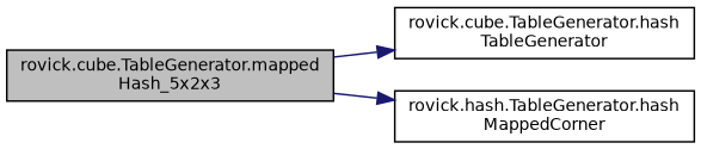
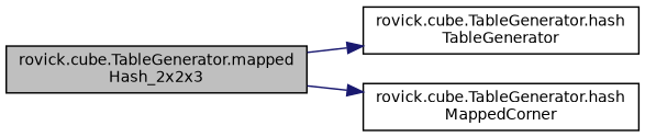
  digraph {
    rankdir=LR
    node [color=black fillcolor=white fontname=Helvetica fontsize=10 shape=record style=filled]
    edge [color=midnightblue fontname=Helvetica fontsize=10 labelfontname=Helvetica labelfontsize=10 style=solid]
-   n1 [fillcolor=grey75 fontcolor=black height=0.2 label="rovick.cube.TableGenerator.mapped\lHash_5x2x3" width=0.4]
+   n1 [fillcolor=grey75 fontcolor=black height=0.2 label="rovick.cube.TableGenerator.mapped\lHash_2x2x3" width=0.4]
    n2 [height=0.2 label="rovick.cube.TableGenerator.hash\lTableGenerator" width=0.4]
-   n3 [height=0.2 label="rovick.hash.TableGenerator.hash\lMappedCorner" width=0.4]
+   n3 [height=0.2 label="rovick.cube.TableGenerator.hash\lMappedCorner" width=0.4]
    n1 -> n2
    n1 -> n3
  }
